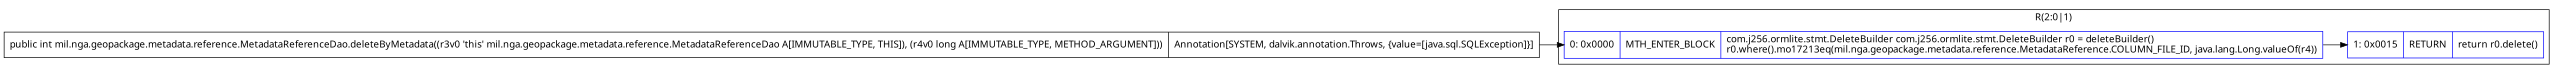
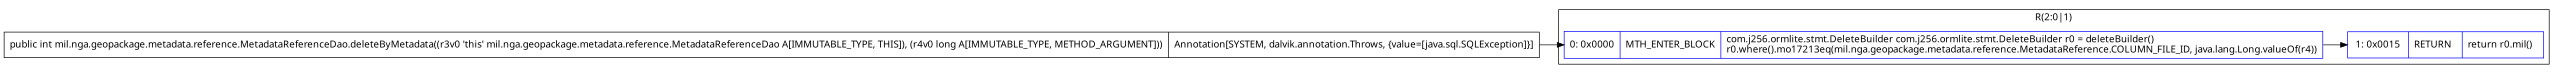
  digraph {
    rankdir=LR
    fontname="Noto Sans"
    node [color=blue shape=record fontname="Noto Sans"]
    edge [fontname="Noto Sans"]
    n1 [label="{0\:\ 0x0000|MTH_ENTER_BLOCK\l|com.j256.ormlite.stmt.DeleteBuilder com.j256.ormlite.stmt.DeleteBuilder r0 = deleteBuilder()\lr0.where().mo17213eq(mil.nga.geopackage.metadata.reference.MetadataReference.COLUMN_FILE_ID, java.lang.Long.valueOf(r4))\l}"]
-   n2 [label="{1\:\ 0x0015|RETURN\l|return r0.delete()\l}"]
+   n2 [label="{1\:\ 0x0015|RETURN\l|return r0.mil()\l}"]
    n3 [label="{public int mil.nga.geopackage.metadata.reference.MetadataReferenceDao.deleteByMetadata((r3v0 'this' mil.nga.geopackage.metadata.reference.MetadataReferenceDao A[IMMUTABLE_TYPE, THIS]), (r4v0 long A[IMMUTABLE_TYPE, METHOD_ARGUMENT]))  | Annotation[SYSTEM, dalvik.annotation.Throws, \{value=[java.sql.SQLException]\}]\l}" color=""]
    subgraph cluster_1 {
      label="R(2:0|1)"
      n1
      n2
    }
    n1 -> n2
    n3 -> n1
  }
